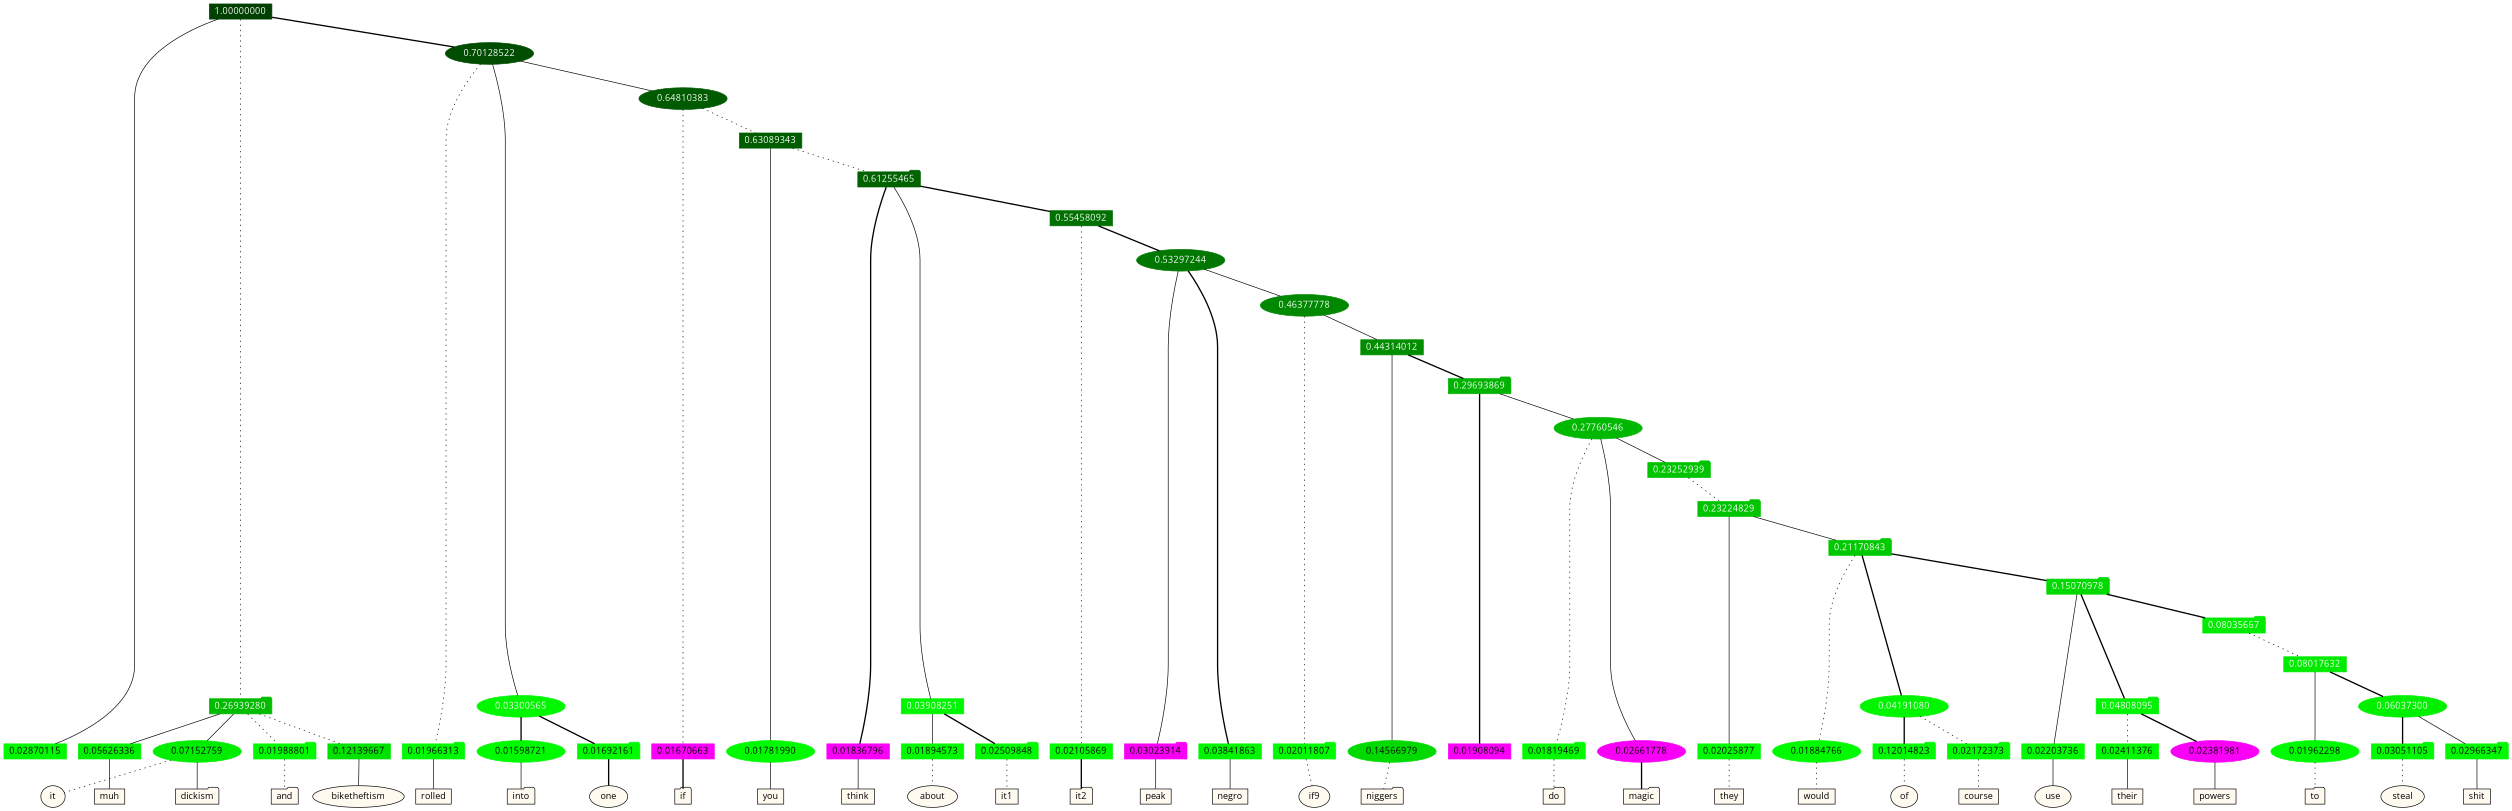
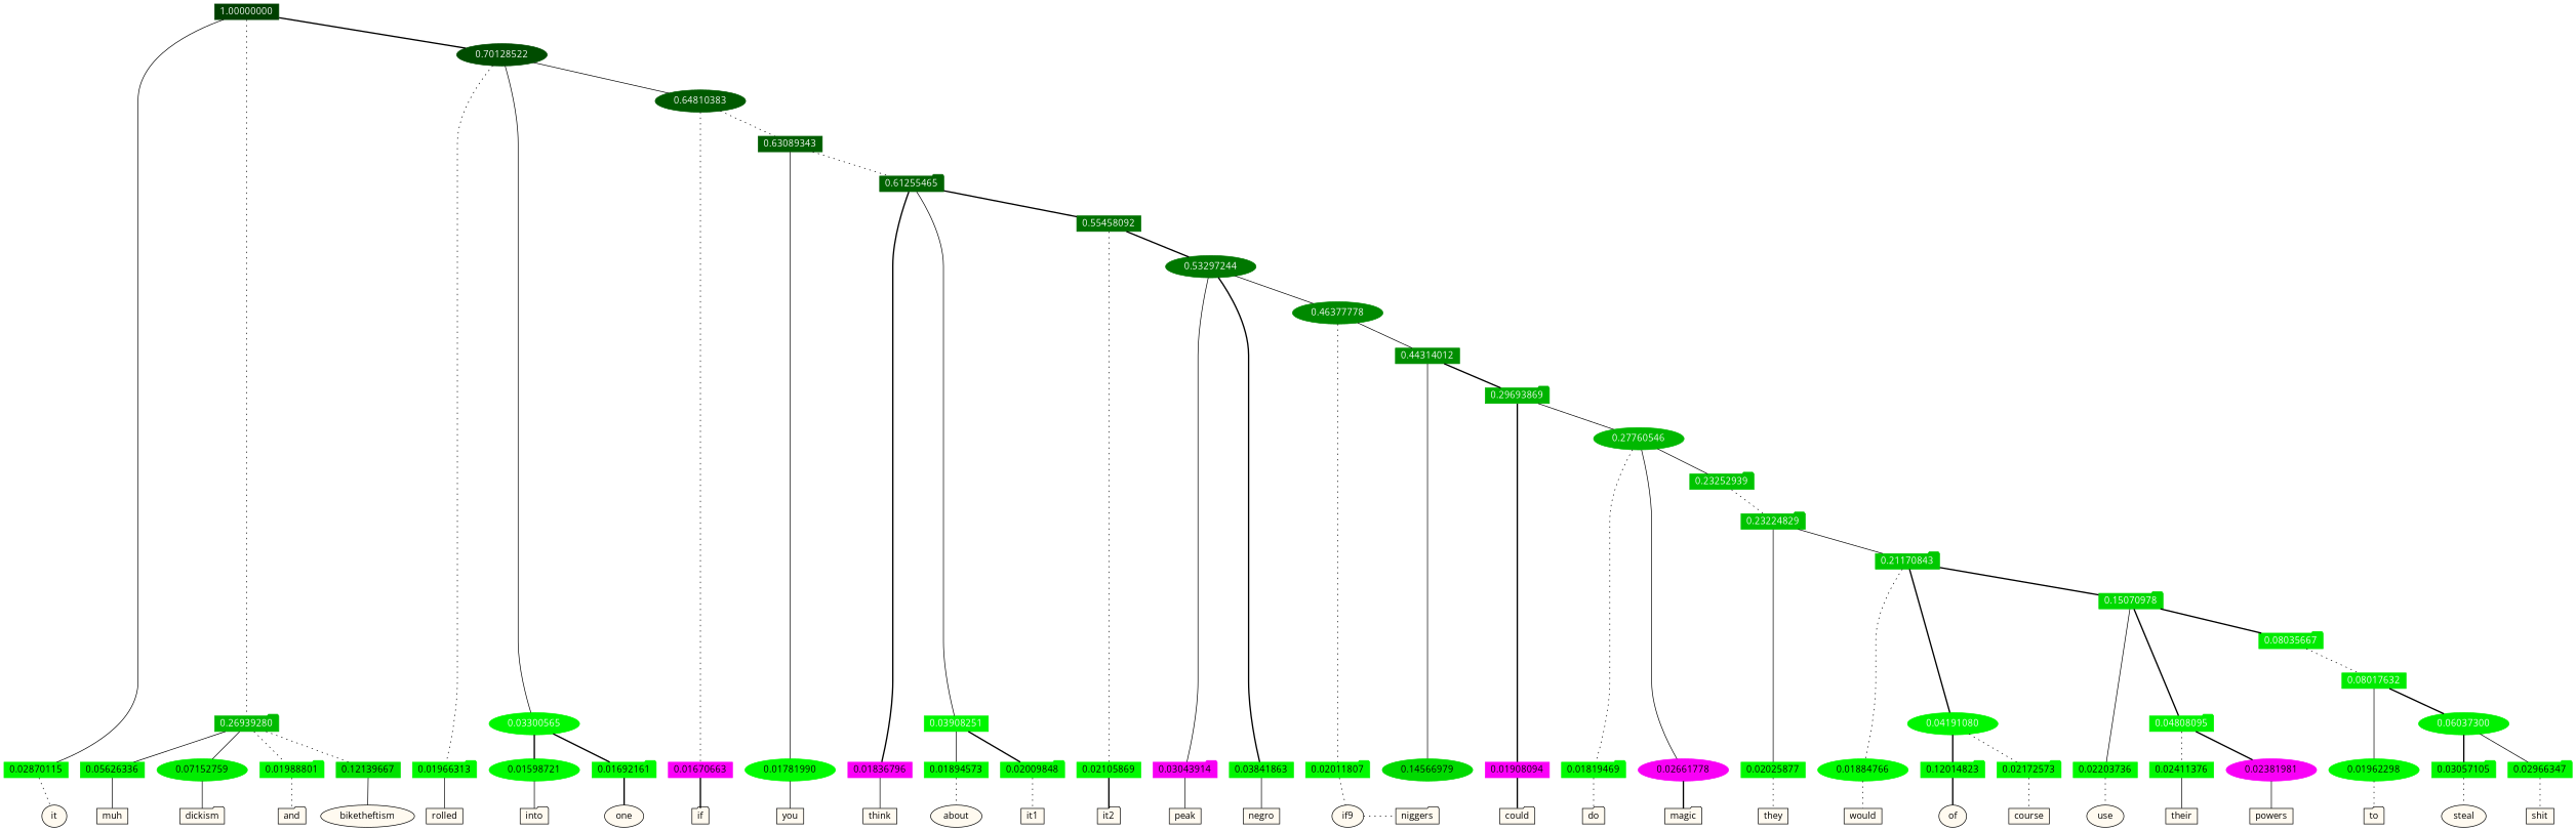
  graph {
    fontname="Open Sans"
    node [color=black fontname="Open Sans" format=png nodesep=0.001 ordering=out overlap_scaling=0.01 ranksep=0.001 shape=box style=filled]
    edge [fontname="Open Sans" style=solid]
    n1 [fillcolor=floralwhite height=0.15 label=it shape=ellipse style="filled,solid" width=0.15]
    n2 [fillcolor=floralwhite height=0.15 label=muh style="filled,solid" width=0.15]
    n3 [fillcolor=floralwhite height=0.15 label=dickism shape=folder style="filled,solid" width=0.15]
    n4 [fillcolor=floralwhite height=0.15 label=and shape=folder style="filled,solid" width=0.15]
    n5 [fillcolor=floralwhite height=0.15 label=biketheftism shape=ellipse style="filled,solid" width=0.15]
    n6 [fillcolor=floralwhite height=0.15 label=rolled style="filled,solid" width=0.15]
    n7 [fillcolor=floralwhite height=0.15 label=into shape=folder style="filled,solid" width=0.15]
    n8 [fillcolor=floralwhite height=0.15 label=one shape=ellipse style="filled,solid" width=0.15]
    n9 [fillcolor=floralwhite height=0.15 label=if shape=folder style="filled,solid" width=0.15]
    n10 [fillcolor=floralwhite height=0.15 label=you style="filled,solid" width=0.15]
    n11 [fillcolor=floralwhite height=0.15 label=think style="filled,solid" width=0.15]
    n12 [fillcolor=floralwhite height=0.15 label=about shape=ellipse style="filled,solid" width=0.15]
    n13 [fillcolor=floralwhite height=0.15 label=it1 style="filled,solid" width=0.15]
    n14 [fillcolor=floralwhite height=0.15 label=it2 shape=folder style="filled,solid" width=0.15]
    n15 [fillcolor=floralwhite height=0.15 label=peak style="filled,solid" width=0.15]
    n16 [fillcolor=floralwhite height=0.15 label=negro style="filled,solid" width=0.15]
    n17 [fillcolor=floralwhite height=0.15 label=if9 shape=ellipse style="filled,solid" width=0.15]
    n18 [fillcolor=floralwhite height=0.15 label=niggers shape=folder style="filled,solid" width=0.15]
+   n19 [fillcolor=floralwhite height=0.15 label=could shape=folder style="filled,solid" width=0.15]
    n20 [fillcolor=floralwhite height=0.15 label=do shape=folder style="filled,solid" width=0.15]
    n21 [fillcolor=floralwhite height=0.15 label=magic shape=folder style="filled,solid" width=0.15]
    n22 [fillcolor=floralwhite height=0.15 label=they style="filled,solid" width=0.15]
    n23 [fillcolor=floralwhite height=0.15 label=would style="filled,solid" width=0.15]
    n24 [fillcolor=floralwhite height=0.15 label=of shape=ellipse style="filled,solid" width=0.15]
    n25 [fillcolor=floralwhite height=0.15 label=course style="filled,solid" width=0.15]
    n26 [fillcolor=floralwhite height=0.15 label=use shape=ellipse style="filled,solid" width=0.15]
    n27 [fillcolor=floralwhite height=0.15 label=their style="filled,solid" width=0.15]
    n28 [fillcolor=floralwhite height=0.15 label=powers style="filled,solid" width=0.15]
    n29 [fillcolor=floralwhite height=0.15 label=to shape=folder style="filled,solid" width=0.15]
    n30 [fillcolor=floralwhite height=0.15 label=steal shape=ellipse style="filled,solid" width=0.15]
    n31 [fillcolor=floralwhite height=0.15 label=shit style="filled,solid" width=0.15]
    n32 [color="0.334 1.000 0.971" fontcolor=black height=0.15 label=0.02870115 width=0.15]
    n33 [color="0.334 1.000 0.944" fontcolor=black height=0.15 label=0.05626336 width=0.15]
    n34 [color="0.334 1.000 0.928" fontcolor=black height=0.15 label=0.07152759 shape=ellipse width=0.15]
    n35 [color="0.334 1.000 0.980" fontcolor=black height=0.15 label=0.01988801 shape=folder width=0.15]
    n36 [color="0.334 1.000 0.879" fontcolor=black height=0.15 label=0.12139667 width=0.15]
    n37 [color="0.334 1.000 0.980" fontcolor=black height=0.15 label=0.01966313 shape=folder width=0.15]
    n38 [color="0.334 1.000 0.984" fontcolor=black height=0.15 label=0.01598721 shape=ellipse width=0.15]
    n39 [color="0.334 1.000 0.983" fontcolor=black height=0.15 label=0.01692161 shape=folder width=0.15]
    n40 [color="0.835 1.000 0.983" fontcolor=black height=0.15 label=0.01670663 width=0.15]
    n41 [color="0.334 1.000 0.982" fontcolor=black height=0.15 label=0.01781990 shape=ellipse width=0.15]
    n42 [color="0.835 1.000 0.982" fontcolor=black height=0.15 label=0.01836796 width=0.15]
    n43 [color="0.334 1.000 0.981" fontcolor=black height=0.15 label=0.01894573 width=0.15]
-   n44 [color="0.334 1.000 0.980" fontcolor=black height=0.15 label=0.02509848 shape=folder width=0.15]
+   n44 [color="0.334 1.000 0.980" fontcolor=black height=0.15 label=0.02009848 shape=folder width=0.15]
    n45 [color="0.334 1.000 0.979" fontcolor=black height=0.15 label=0.02105869 width=0.15]
-   n46 [color="0.835 1.000 0.970" fontcolor=black height=0.15 label=0.03023914 shape=folder width=0.15]
+   n46 [color="0.835 1.000 0.970" fontcolor=black height=0.15 label=0.03043914 shape=folder width=0.15]
    n47 [color="0.334 1.000 0.962" fontcolor=black height=0.15 label=0.03841863 width=0.15]
    n48 [color="0.334 1.000 0.980" fontcolor=black height=0.15 label=0.02011807 shape=folder width=0.15]
    n49 [color="0.334 1.000 0.854" fontcolor=black height=0.15 label=0.14566979 shape=ellipse width=0.15]
    n50 [color="0.835 1.000 0.981" fontcolor=black height=0.15 label=0.01908094 width=0.15]
    n51 [color="0.334 1.000 0.982" fontcolor=black height=0.15 label=0.01819469 shape=folder width=0.15]
    n52 [color="0.835 1.000 0.973" fontcolor=black height=0.15 label=0.02661778 shape=ellipse width=0.15]
    n53 [color="0.334 1.000 0.980" fontcolor=black height=0.15 label=0.02025877 width=0.15]
    n54 [color="0.334 1.000 0.981" fontcolor=black height=0.15 label=0.01884766 shape=ellipse width=0.15]
    n55 [color="0.334 1.000 0.980" fontcolor=black height=0.15 label=0.12014823 shape=folder width=0.15]
-   n56 [color="0.334 1.000 0.978" fontcolor=black height=0.15 label=0.02172373 shape=folder width=0.15]
+   n56 [color="0.334 1.000 0.978" fontcolor=black height=0.15 label=0.02172573 shape=folder width=0.15]
    n57 [color="0.334 1.000 0.978" fontcolor=black height=0.15 label=0.02203736 width=0.15]
    n58 [color="0.334 1.000 0.976" fontcolor=black height=0.15 label=0.02411376 width=0.15]
    n59 [color="0.835 1.000 0.976" fontcolor=black height=0.15 label=0.02381981 shape=ellipse width=0.15]
    n60 [color="0.334 1.000 0.980" fontcolor=black height=0.15 label=0.01962298 shape=ellipse width=0.15]
-   n61 [color="0.334 1.000 0.969" fontcolor=black height=0.15 label=0.03051105 shape=folder width=0.15]
+   n61 [color="0.334 1.000 0.969" fontcolor=black height=0.15 label=0.03057105 shape=folder width=0.15]
    n62 [color="0.334 1.000 0.970" fontcolor=black height=0.15 label=0.02966347 shape=folder width=0.15]
    n63 [color="0.334 1.000 0.250" fontcolor=grey99 height=0.15 label=1.00000000 width=0.15]
    n64 [color="0.334 1.000 0.731" fontcolor=grey99 height=0.15 label=0.26939280 shape=folder width=0.15]
    n65 [color="0.334 1.000 0.299" fontcolor=grey99 height=0.15 label=0.70128522 shape=ellipse width=0.15]
    n66 [color="0.334 1.000 0.967" fontcolor=grey99 height=0.15 label=0.03300565 shape=ellipse width=0.15]
    n67 [color="0.334 1.000 0.352" fontcolor=grey99 height=0.15 label=0.64810383 shape=ellipse width=0.15]
    n68 [color="0.334 1.000 0.369" fontcolor=grey99 height=0.15 label=0.63089343 width=0.15]
    n69 [color="0.334 1.000 0.387" fontcolor=grey99 height=0.15 label=0.61255465 shape=folder width=0.15]
    n70 [color="0.334 1.000 0.961" fontcolor=grey99 height=0.15 label=0.03908251 width=0.15]
    n71 [color="0.334 1.000 0.445" fontcolor=grey99 height=0.15 label=0.55458092 width=0.15]
    n72 [color="0.334 1.000 0.467" fontcolor=grey99 height=0.15 label=0.53297244 shape=ellipse width=0.15]
    n73 [color="0.334 1.000 0.536" fontcolor=grey99 height=0.15 label=0.46377778 shape=ellipse width=0.15]
    n74 [color="0.334 1.000 0.557" fontcolor=grey99 height=0.15 label=0.44314012 width=0.15]
    n75 [color="0.334 1.000 0.703" fontcolor=grey99 height=0.15 label=0.29693869 shape=folder width=0.15]
    n76 [color="0.334 1.000 0.722" fontcolor=grey99 height=0.15 label=0.27760546 shape=ellipse width=0.15]
    n77 [color="0.334 1.000 0.767" fontcolor=grey99 height=0.15 label=0.23252939 shape=folder width=0.15]
    n78 [color="0.334 1.000 0.768" fontcolor=grey99 height=0.15 label=0.23224829 shape=folder width=0.15]
    n79 [color="0.334 1.000 0.788" fontcolor=grey99 height=0.15 label=0.21170843 shape=folder width=0.15]
    n80 [color="0.334 1.000 0.958" fontcolor=grey99 height=0.15 label=0.04191080 shape=ellipse width=0.15]
    n81 [color="0.334 1.000 0.849" fontcolor=grey99 height=0.15 label=0.15070978 shape=folder width=0.15]
    n82 [color="0.334 1.000 0.952" fontcolor=grey99 height=0.15 label=0.04808095 shape=folder width=0.15]
    n83 [color="0.334 1.000 0.920" fontcolor=grey99 height=0.15 label=0.08035667 shape=folder width=0.15]
    n84 [color="0.334 1.000 0.920" fontcolor=grey99 height=0.15 label=0.08017632 width=0.15]
    n85 [color="0.334 1.000 0.940" fontcolor=grey99 height=0.15 label=0.06037300 shape=ellipse width=0.15]
    subgraph sub_1 {
      rank=same
      n1
      n2
      n3
      n4
      n5
      n6
      n7
      n8
      n9
      n10
      n11
      n12
      n13
      n14
      n15
      n16
      n17
      n18
+     n19
      n20
      n21
      n22
      n23
      n24
      n25
      n26
      n27
      n28
      n29
      n30
      n31
    }
    subgraph sub_2 {
      rank=same
      n32
      n33
      n34
      n35
      n36
      n37
      n38
      n39
      n40
      n41
      n42
      n43
      n44
      n45
      n46
      n47
      n48
      n49
      n50
      n51
      n52
      n53
      n54
      n55
      n56
      n57
      n58
      n59
      n60
      n61
      n62
    }
-   n34 -- n1 [style=dotted]
+   n32 -- n1 [style=dotted]
    n33 -- n2
    n34 -- n3
    n35 -- n4 [style=dotted]
    n36 -- n5
    n37 -- n6
    n38 -- n7
    n39 -- n8 [style=bold]
    n40 -- n9 [style=bold]
    n41 -- n10
    n42 -- n11
    n43 -- n12 [style=dotted]
    n44 -- n13 [style=dotted]
    n45 -- n14 [style=bold]
    n46 -- n15
    n47 -- n16
    n48 -- n17 [style=dotted]
-   n49 -- n18 [style=dotted]
+   n17 -- n18 [style=dotted]
+   n50 -- n19 [style=bold]
    n51 -- n20 [style=dotted]
    n52 -- n21 [style=bold]
    n53 -- n22 [style=dotted]
    n54 -- n23 [style=dotted]
-   n55 -- n24 [style=dotted]
+   n55 -- n24 [style=bold]
    n56 -- n25 [style=dotted]
-   n57 -- n26
+   n57 -- n26 [style=dotted]
    n58 -- n27
    n59 -- n28
    n60 -- n29 [style=dotted]
    n61 -- n30 [style=dotted]
-   n62 -- n31
+   n62 -- n31 [style=dotted]
    n63 -- n32
    n63 -- n64 [style=dotted]
    n63 -- n65 [style=bold]
    n64 -- n33
    n64 -- n34
    n64 -- n35 [style=dotted]
    n64 -- n36 [style=dotted]
    n65 -- n37 [style=dotted]
    n65 -- n66
    n65 -- n67
    n66 -- n38 [style=bold]
    n66 -- n39 [style=bold]
    n67 -- n40 [style=dotted]
    n67 -- n68 [style=dotted]
    n68 -- n41
    n68 -- n69 [style=dotted]
    n69 -- n42 [style=bold]
    n69 -- n70
    n69 -- n71 [style=bold]
    n70 -- n43
    n70 -- n44 [style=bold]
    n71 -- n45 [style=dotted]
    n71 -- n72 [style=bold]
    n72 -- n46
    n72 -- n47 [style=bold]
    n72 -- n73
    n73 -- n48 [style=dotted]
    n73 -- n74
    n74 -- n49
    n74 -- n75 [style=bold]
    n75 -- n50 [style=bold]
    n75 -- n76
    n76 -- n51 [style=dotted]
    n76 -- n52
    n76 -- n77
    n77 -- n78 [style=dotted]
    n78 -- n53
    n78 -- n79
    n79 -- n54 [style=dotted]
    n79 -- n80 [style=bold]
    n79 -- n81 [style=bold]
    n80 -- n55 [style=bold]
    n80 -- n56 [style=dotted]
    n81 -- n57
    n81 -- n82 [style=bold]
    n81 -- n83 [style=bold]
    n82 -- n58 [style=dotted]
    n82 -- n59 [style=bold]
    n83 -- n84 [style=dotted]
    n84 -- n60
    n84 -- n85 [style=bold]
    n85 -- n61 [style=bold]
    n85 -- n62
  }
